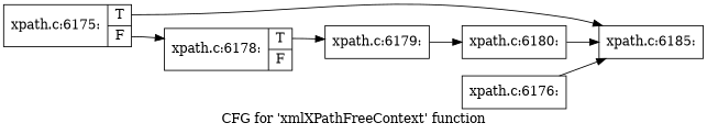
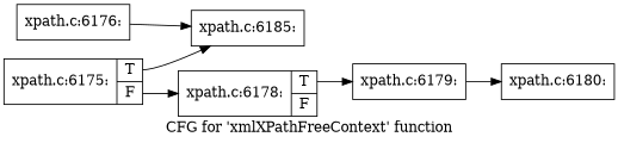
  digraph {
    label="CFG for 'xmlXPathFreeContext' function"
    rankdir=LR
    node [shape=record]
    n1 [label="{xpath.c:6175:|{<s0>T|<s1>F}}"]
    n2 [label="{xpath.c:6178:|{<s0>T|<s1>F}}"]
    n3 [label="{xpath.c:6185:}"]
    n4 [label="{xpath.c:6176:}"]
    n5 [label="{xpath.c:6179:}"]
    n6 [label="{xpath.c:6180:}"]
    n1 -> n2 [tailport=s1]
    n1 -> n3 [tailport=s0]
    n2 -> n5 [tailport=s0]
    n4 -> n3
    n5 -> n6
-   n6 -> n3
  }
